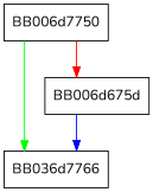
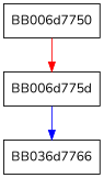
  digraph {
    fontname=Nunito
    splines=ortho
    node [fontname=Nunito shape=box]
    edge [fontname=Nunito]
    n1 [label=BB036d7766]
    BB006d7750
-   BB006d775d [label=BB006d675d]
-   BB006d7750 -> n1 [color=green]
+   BB006d775d
    BB006d7750 -> BB006d775d [color=red]
    BB006d775d -> n1 [color=blue]
  }
